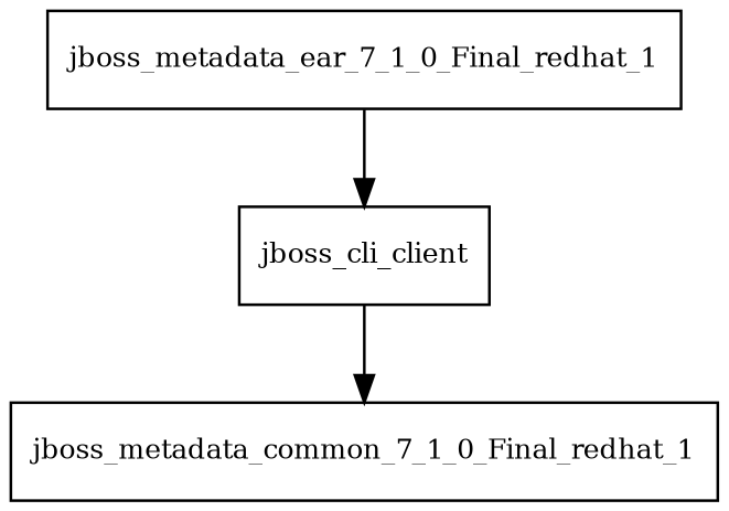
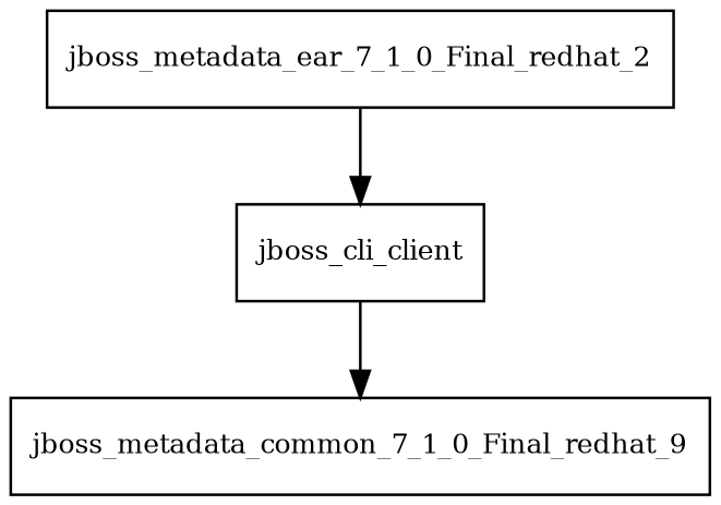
  digraph {
    node [fontsize=10.0 shape=box]
-   jboss_metadata_ear_7_1_0_Final_redhat_1
+   jboss_metadata_ear_7_1_0_Final_redhat_1 [label=jboss_metadata_ear_7_1_0_Final_redhat_2]
    jboss_cli_client
-   jboss_metadata_common_7_1_0_Final_redhat_1
+   jboss_metadata_common_7_1_0_Final_redhat_1 [label=jboss_metadata_common_7_1_0_Final_redhat_9]
    jboss_metadata_ear_7_1_0_Final_redhat_1 -> jboss_cli_client
    jboss_cli_client -> jboss_metadata_common_7_1_0_Final_redhat_1
  }
